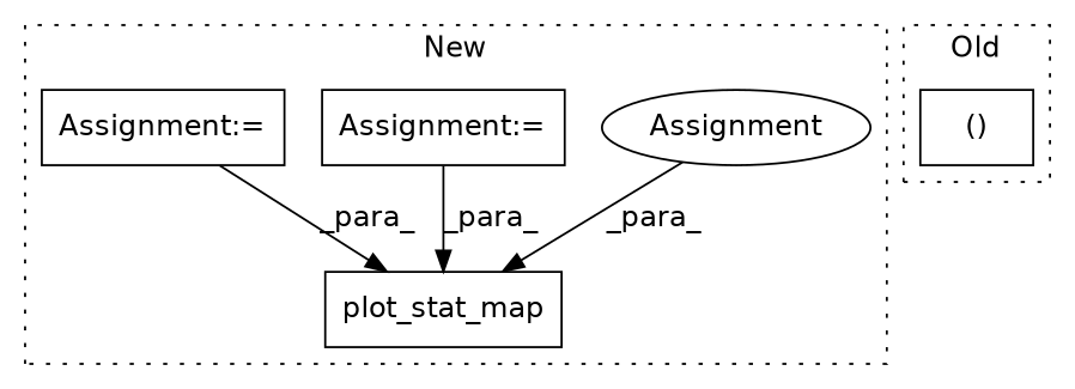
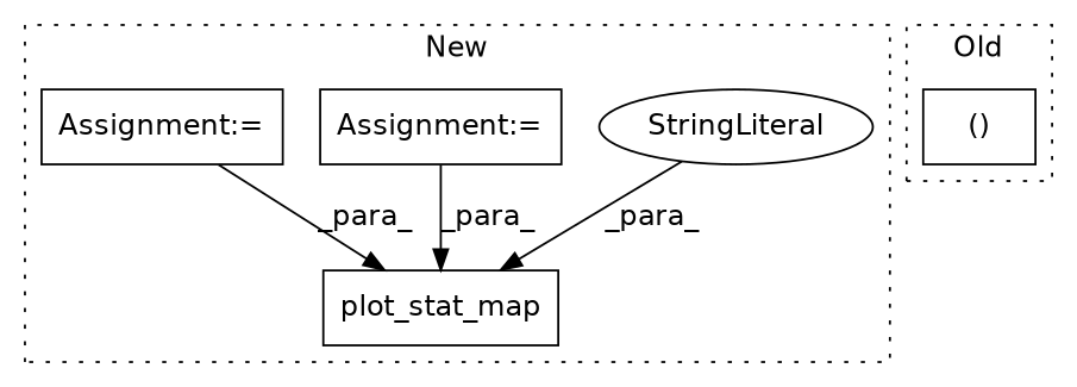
  digraph {
    fontname="DejaVu Sans"
    node [a=7 l=1 shape=box fontname="DejaVu Sans"]
    edge [fontname="DejaVu Sans"]
    n1 [a=32 l="14,1" label=plot_stat_map s="1990,2092"]
-   n2 [a=45 l=4 label=Assignment s=2088 shape=ellipse]
+   n2 [a=45 l=4 label=StringLiteral s=2088 shape=ellipse]
    n3 [label="Assignment:=" s=1734]
    n4 [label="Assignment:=" s=1255]
    n5 [a=106 l=30 label="()" s=1897]
    subgraph cluster_1 {
      label=New
      style=dotted
      n1
      n2
      n3
      n4
    }
    subgraph cluster_2 {
      label=Old
      style=dotted
      n5
    }
    n2 -> n1 [label=_para_]
    n3 -> n1 [label=_para_]
    n4 -> n1 [label=_para_]
  }
